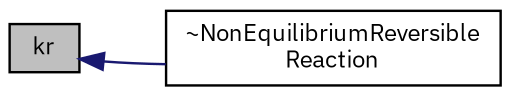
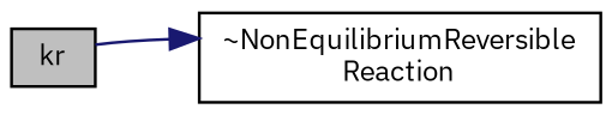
  digraph {
    rankdir=LR
    fontname="IBM Plex Sans"
    node [color=black fontname="IBM Plex Sans" fontsize=10 shape=record]
    n1 [fillcolor=grey75 fontcolor=black height=0.2 label=kr style=filled width=0.4]
    n2 [height=0.2 label="~NonEquilibriumReversible\lReaction" width=0.4]
-   n1 -> n2 [color=midnightblue dir=back fontname="IBM Plex Sans" fontsize=10 labelfontname=Helvetica labelfontsize=10 style=solid]
+   n2 -> n1 [color=midnightblue dir=back fontname="IBM Plex Sans" fontsize=10 labelfontname=Helvetica labelfontsize=10 style=solid]
  }
